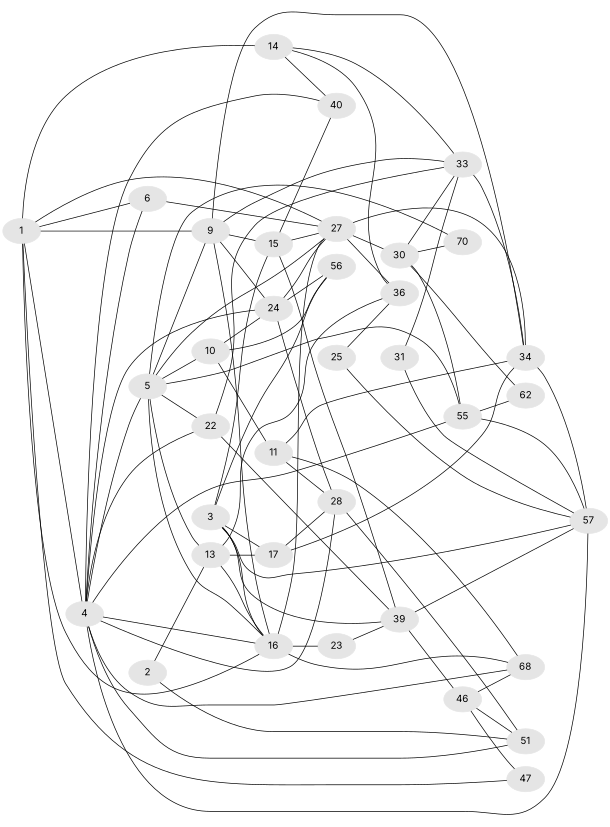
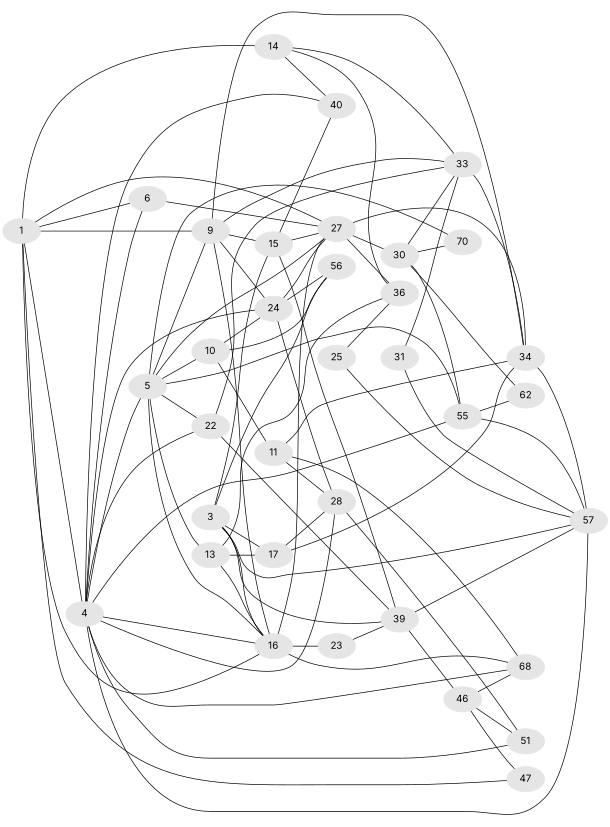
  graph {
    fontname=Inter
    rankdir=LR
    node [color=gray90 fontname=Inter style=filled]
    edge [fontname=Inter]
    1 [super="+18"]
    4 [super="+38+8+74+50+49"]
    6
    9 [super="+54+35"]
    14 [super="+29"]
    16 [super="+20+63"]
    27 [super="+53+69"]
    47
    51 [super="+52"]
    57 [super="+67"]
    5 [super="+21+12+32"]
    22 [super="+60"]
    24
    28 [super="+73"]
    40
    55
    68 [super="+71"]
    15 [super="+43"]
    33 [super="+72"]
    34 [super="+65"]
    36
    23
    30 [super="+61"]
    13 [super="+45+48"]
    17 [super="+59"]
-   2
    3 [super="+75"]
    39
    56
    46
    10
    70
    62
    11
    25
    31
    1 -- 4 [weight=2]
    1 -- 6
    1 -- 9 [weight=2]
    1 -- 14 [weight=2]
    1 -- 16
    1 -- 27
    1 -- 47
    4 -- 6
    4 -- 16 [weight=3]
    4 -- 51 [weight=4]
    4 -- 57 [weight=2]
    4 -- 5 [weight=2]
    4 -- 22
    4 -- 24
    4 -- 28
    4 -- 40
    4 -- 55 [weight=2]
    4 -- 68 [weight=2]
    6 -- 27
    9 -- 16
    9 -- 24
    9 -- 15
    9 -- 33
    9 -- 34
    14 -- 40
    14 -- 33
    14 -- 36
    16 -- 27
    16 -- 68
    16 -- 23
    27 -- 34
    27 -- 36
    27 -- 30
    5 -- 9 [weight=2]
    5 -- 16
    5 -- 27 [weight=2]
    5 -- 22
    5 -- 55
    5 -- 13
    5 -- 10
    5 -- 70
    22 -- 33
    22 -- 39
    24 -- 27
    24 -- 28
    24 -- 56
    28 -- 51
    55 -- 57
    55 -- 62
    15 -- 27
    15 -- 40
    15 -- 39 [weight=2]
    33 -- 34
    34 -- 57
    23 -- 39
    30 -- 55
    30 -- 33
    30 -- 70
    30 -- 62
    13 -- 16 [weight=2]
    13 -- 36
    13 -- 17
    17 -- 28
    17 -- 34 [weight=2]
-   2 -- 51
-   2 -- 13
    3 -- 16
    3 -- 57
    3 -- 15
    3 -- 17
    3 -- 39
    3 -- 56
    39 -- 57
    39 -- 46
    46 -- 47
    46 -- 51
    46 -- 68
    10 -- 24
    10 -- 56
    10 -- 11
    11 -- 28
    11 -- 68
    11 -- 34
    25 -- 57
    25 -- 36
    31 -- 57
    31 -- 33
  }
